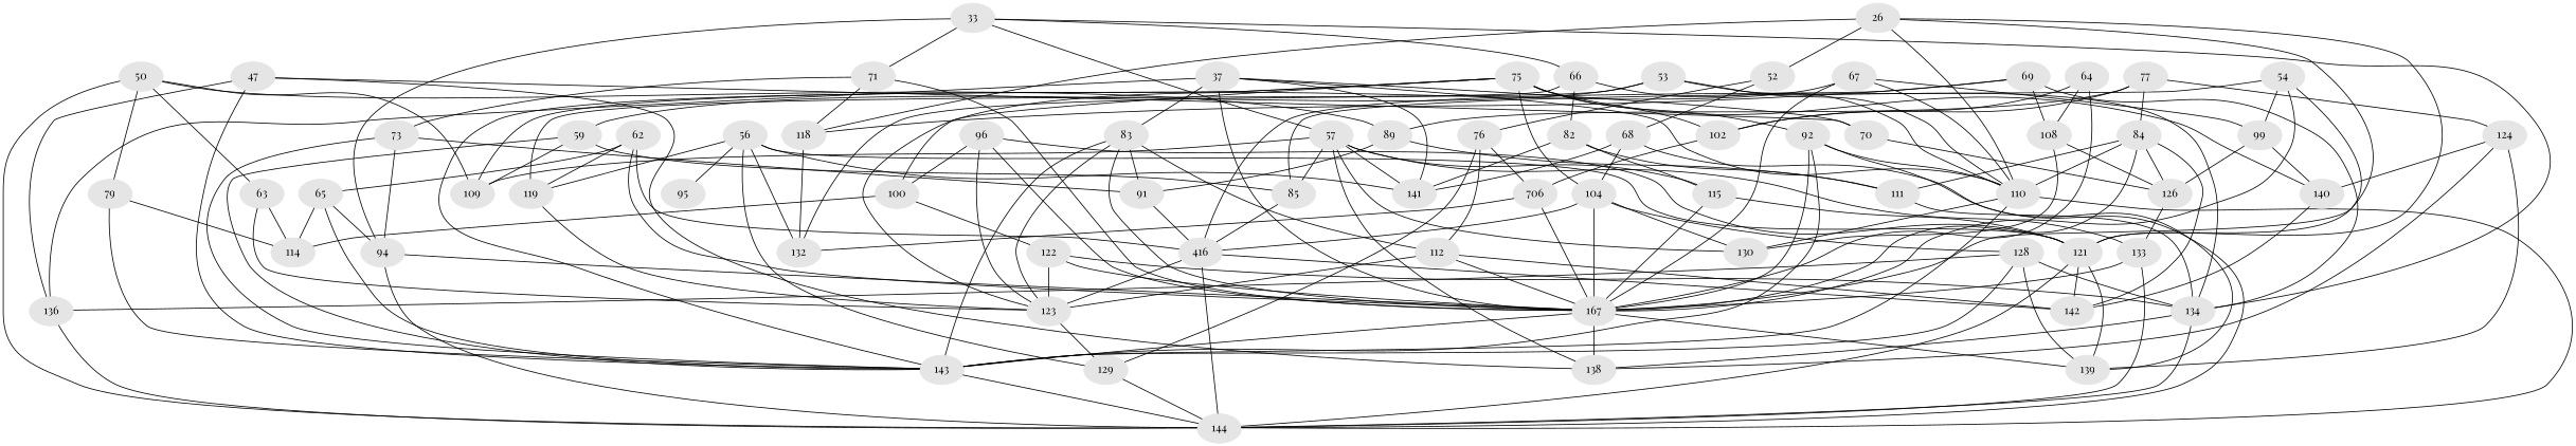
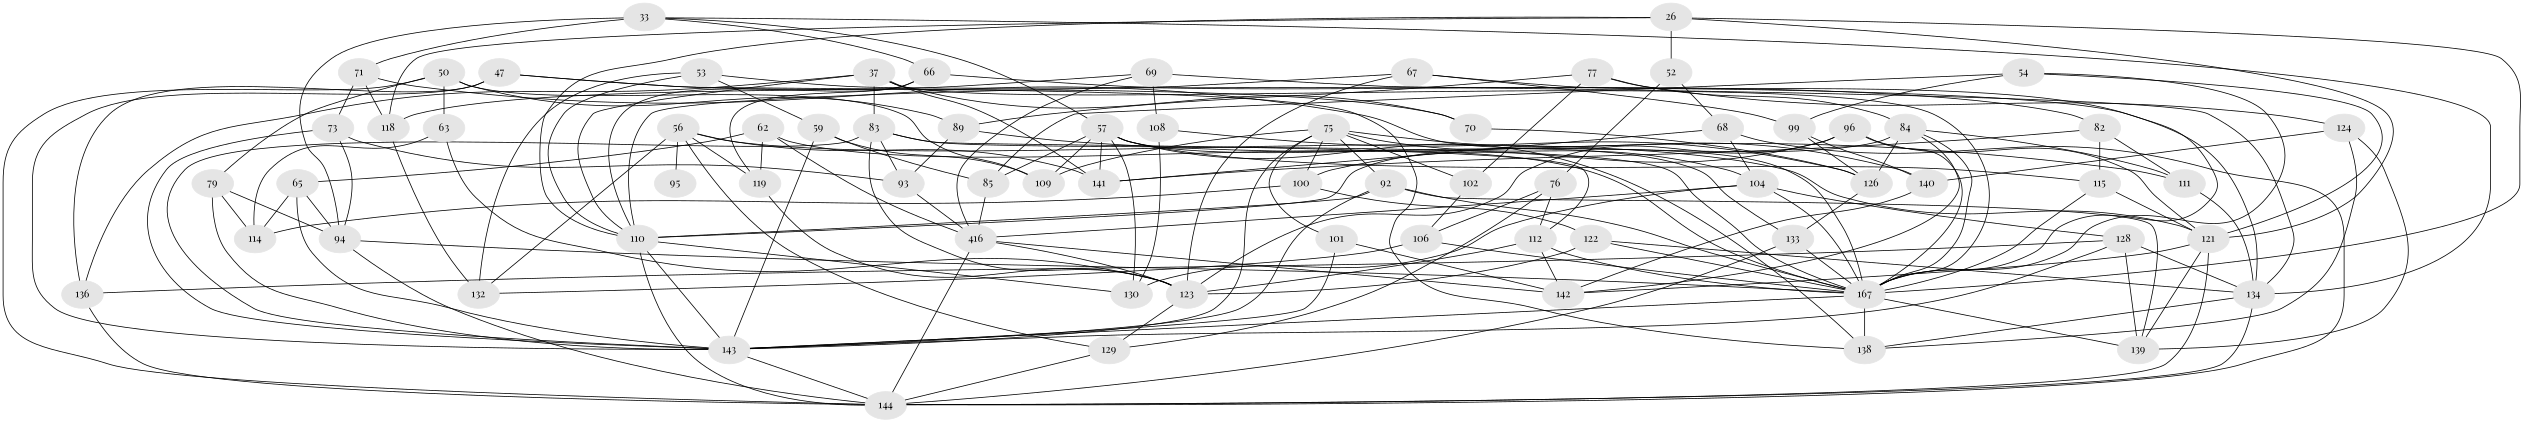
  graph {
    fontname="Playfair Display"
    node [color=gray90 fontname="Playfair Display" style=filled]
    edge [fontname="Playfair Display"]
    26 [super="+22"]
    52
    110 [super="+40"]
    118
    121 [super="+10+103+98"]
    n6 [label=167 super="+17+117+41+93+131"]
    68
    76
    143 [super="+87+120+125"]
    130
    144 [super="+28+135+113"]
    132
    142 [super="+14+86"]
    139 [super="+127"]
    138 [super="+107"]
    33 [super="+2"]
    57 [super="+21+49"]
    66
    71
    94 [super="+50+48"]
    134 [super="+11"]
    141 [super="+83"]
    85
    109
    115
    133
    119
    82
    73
    37 [super="+35+34"]
    70
    n32 [label=83 super="+12+13+19+58"]
    136
    126 [super="+97"]
    123 [super="+72"]
-   91
+   91 [label=93]
    112 [super="+23+80"]
    47
    104 [super="+9+44+24"]
    129
-   106 [label=706]
+   106
    53
    59
    54
    99
    n46 [label=416 super="+42+105"]
    140
    56 [super="+15+55"]
    95
    n50 [label=50 super="+6"]
    63
    79
    89
    114
    111
    62
    65
-   64
    102
    108
    67
    128 [super="+8+27"]
    69
    75 [super="+46+61"]
    92 [super="+81"]
    100
+   101
    122
    84 [super="+38+78"]
    77
    124
    96
    26 -- 52 [weight=2]
    26 -- 110
    26 -- 118
    26 -- 121
    26 -- n6
    52 -- 68
    52 -- 76
    110 -- 143
    110 -- 130
    110 -- 144
    118 -- 132
    121 -- 144
    121 -- 142 [weight=2]
    121 -- 139
    n6 -- 143
    n6 -- 139 [weight=2]
    n6 -- 138 [weight=2]
    68 -- 144
    68 -- 141
    68 -- 104
    76 -- 112
    76 -- 129
    76 -- 106
    143 -- 144
    33 -- 57
    33 -- 66
    33 -- 71
    33 -- 94 [weight=2]
    33 -- 134
    57 -- 130
    57 -- 138
    57 -- 141
    57 -- 85
    57 -- 109
    57 -- 115
    57 -- 133
    66 -- 110
    66 -- 119
    66 -- 82
    71 -- 118
    71 -- n6
    71 -- 73
    94 -- n6
    94 -- 144 [weight=2]
    134 -- 144
    134 -- 138
    85 -- n46
    115 -- 121
    115 -- n6
    133 -- n6
    133 -- 144
    119 -- 123
    82 -- 141
    82 -- 115
    82 -- 111
    73 -- 143
    73 -- 94
    73 -- 91
    37 -- 110 [weight=2]
    37 -- n6 [weight=2]
    37 -- 141
    37 -- 70
    37 -- n32 [weight=3]
    37 -- 136
    70 -- 126
    n32 -- n6
    n32 -- 143 [weight=4]
    n32 -- 123
    n32 -- 91
    n32 -- 112 [weight=2]
    136 -- 144
    126 -- 133
    123 -- 129
    91 -- n46
    112 -- n6
    112 -- 142 [weight=2]
    112 -- 123 [weight=2]
    47 -- 143
    47 -- 138
    47 -- 70
    47 -- 136
    104 -- n6 [weight=3]
    104 -- 130
    104 -- n46
    104 -- 128 [weight=2]
    129 -- 144
    106 -- n6
    106 -- 132
    53 -- 110
    53 -- 132
    53 -- 134
    53 -- 59
    59 -- 143
    59 -- 85
    59 -- 109
    54 -- 121
    54 -- n6
    54 -- 85
    54 -- 99
    99 -- 126
    99 -- 140
    n46 -- 144
    n46 -- 142
    n46 -- 123
    140 -- 142
    56 -- 121 [weight=2]
    56 -- 132
    56 -- 141 [weight=2]
    56 -- 119
    56 -- 129
    56 -- 95
    n50 -- 144
    n50 -- 109
    n50 -- 63 [weight=2]
    n50 -- 79
    n50 -- 89
    63 -- 123
    63 -- 114
    79 -- 143
+   79 -- 94
    79 -- 114
    89 -- 91
    89 -- 111
    111 -- 134
    62 -- n6
    62 -- 119
    62 -- n46
    62 -- 65
    65 -- 143
    65 -- 94
    65 -- 114
-   64 -- n6
-   64 -- 102
-   64 -- 108
    102 -- 106
    108 -- 130
    108 -- 126
    67 -- 110
    67 -- n6
    67 -- 123
    67 -- 99
    128 -- 143 [weight=2]
    128 -- 139
    128 -- 134
    128 -- 136
    69 -- 118
    69 -- 134
    69 -- n46
    69 -- 108
    75 -- 143
    75 -- 109
    75 -- 104 [weight=2]
    75 -- 140
    75 -- 102
    75 -- 92
    75 -- 100
+   75 -- 101 [weight=2]
    92 -- 110
    92 -- n6
    92 -- 143 [weight=2]
    92 -- 139
    100 -- 114
    100 -- 122
+   101 -- 143
+   101 -- 142
    122 -- n6
    122 -- 134
    122 -- 123
    84 -- 110 [weight=2]
    84 -- n6
    84 -- 142
    84 -- 126 [weight=2]
    84 -- 111
    77 -- 89
    77 -- 102
    77 -- 84
    77 -- 124
    124 -- 139
    124 -- 138
    124 -- 140
    96 -- 121
    96 -- n6
    96 -- 123
    96 -- 100
  }
